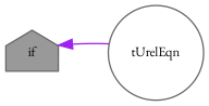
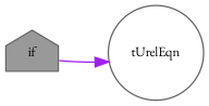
  digraph {
    rankdir=LR
    fontname="EB Garamond"
    node [fontname="EB Garamond" fontsize=10 style=filled]
    n1 [color=gray40 fillcolor=grey60 fontcolor=black height=0.2 label=if shape=house width=0.4]
    n2 [color=grey40 fillcolor=white height=0.2 label=tUrelEqn shape=circle width=0.4]
-   n2 -> n1 [color=purple fontname="EB Garamond" fontsize=10 labelfontname=Helvetica labelfontsize=10 style=solid]
+   n1 -> n2 [color=purple fontname="EB Garamond" fontsize=10 labelfontname=Helvetica labelfontsize=10 style=solid]
  }
